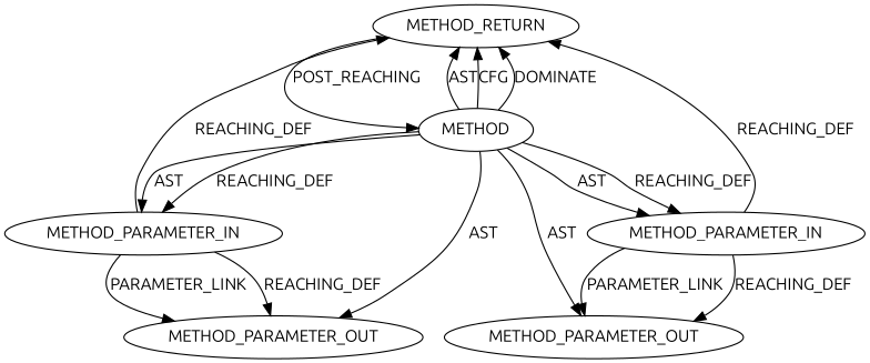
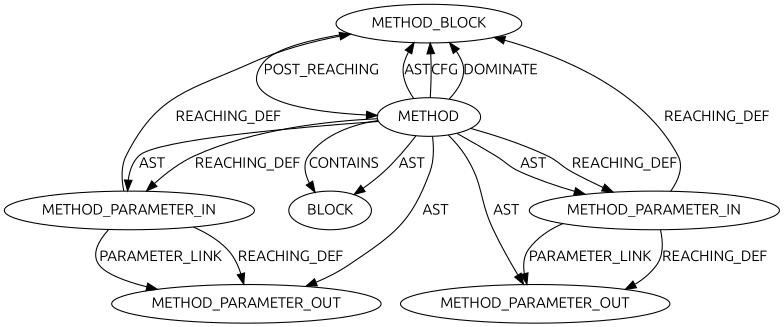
  digraph {
    fontname=Ubuntu
    node [CODE="<empty>" EVALUATION_STRATEGY=BY_VALUE ORDER=2 TYPE_FULL_NAME=ANY fontname=Ubuntu IS_VARIADIC=false]
    edge [fontname=Ubuntu]
-   n1 [CODE=RET label=METHOD_RETURN IS_VARIADIC=""]
+   n1 [CODE=RET label=METHOD_BLOCK IS_VARIADIC=""]
    n2 [AST_PARENT_FULL_NAME="<global>" AST_PARENT_TYPE=NAMESPACE_BLOCK FILENAME="<empty>" FULL_NAME=strcmp IS_EXTERNAL=true NAME=strcmp ORDER=0 label=METHOD EVALUATION_STRATEGY="" TYPE_FULL_NAME="" IS_VARIADIC=""]
    n3 [CODE=p2 INDEX=2 NAME=p2 label=METHOD_PARAMETER_IN]
    n4 [CODE=p2 INDEX=2 NAME=p2 label=METHOD_PARAMETER_OUT]
    n5 [CODE=p1 INDEX=1 NAME=p1 ORDER=1 label=METHOD_PARAMETER_OUT]
+   n6 [ARGUMENT_INDEX=1 ORDER=1 label=BLOCK EVALUATION_STRATEGY="" IS_VARIADIC=""]
    n7 [CODE=p1 INDEX=1 NAME=p1 ORDER=1 label=METHOD_PARAMETER_IN]
    n1 -> n2 [label=POST_REACHING]
    n2 -> n1 [label=AST]
    n2 -> n1 [label=CFG]
    n2 -> n1 [label=DOMINATE]
    n2 -> n3 [label=AST]
    n2 -> n3 [label=REACHING_DEF]
    n2 -> n4 [label=AST]
    n2 -> n5 [label=AST]
+   n2 -> n6 [label=AST]
+   n2 -> n6 [label=CONTAINS]
    n2 -> n7 [label=REACHING_DEF]
    n2 -> n7 [label=AST]
    n3 -> n1 [VARIABLE=p2 label=REACHING_DEF]
    n3 -> n4 [VARIABLE=p2 label=REACHING_DEF]
    n3 -> n4 [label=PARAMETER_LINK]
    n7 -> n1 [VARIABLE=p1 label=REACHING_DEF]
    n7 -> n5 [VARIABLE=p1 label=REACHING_DEF]
    n7 -> n5 [label=PARAMETER_LINK]
  }
